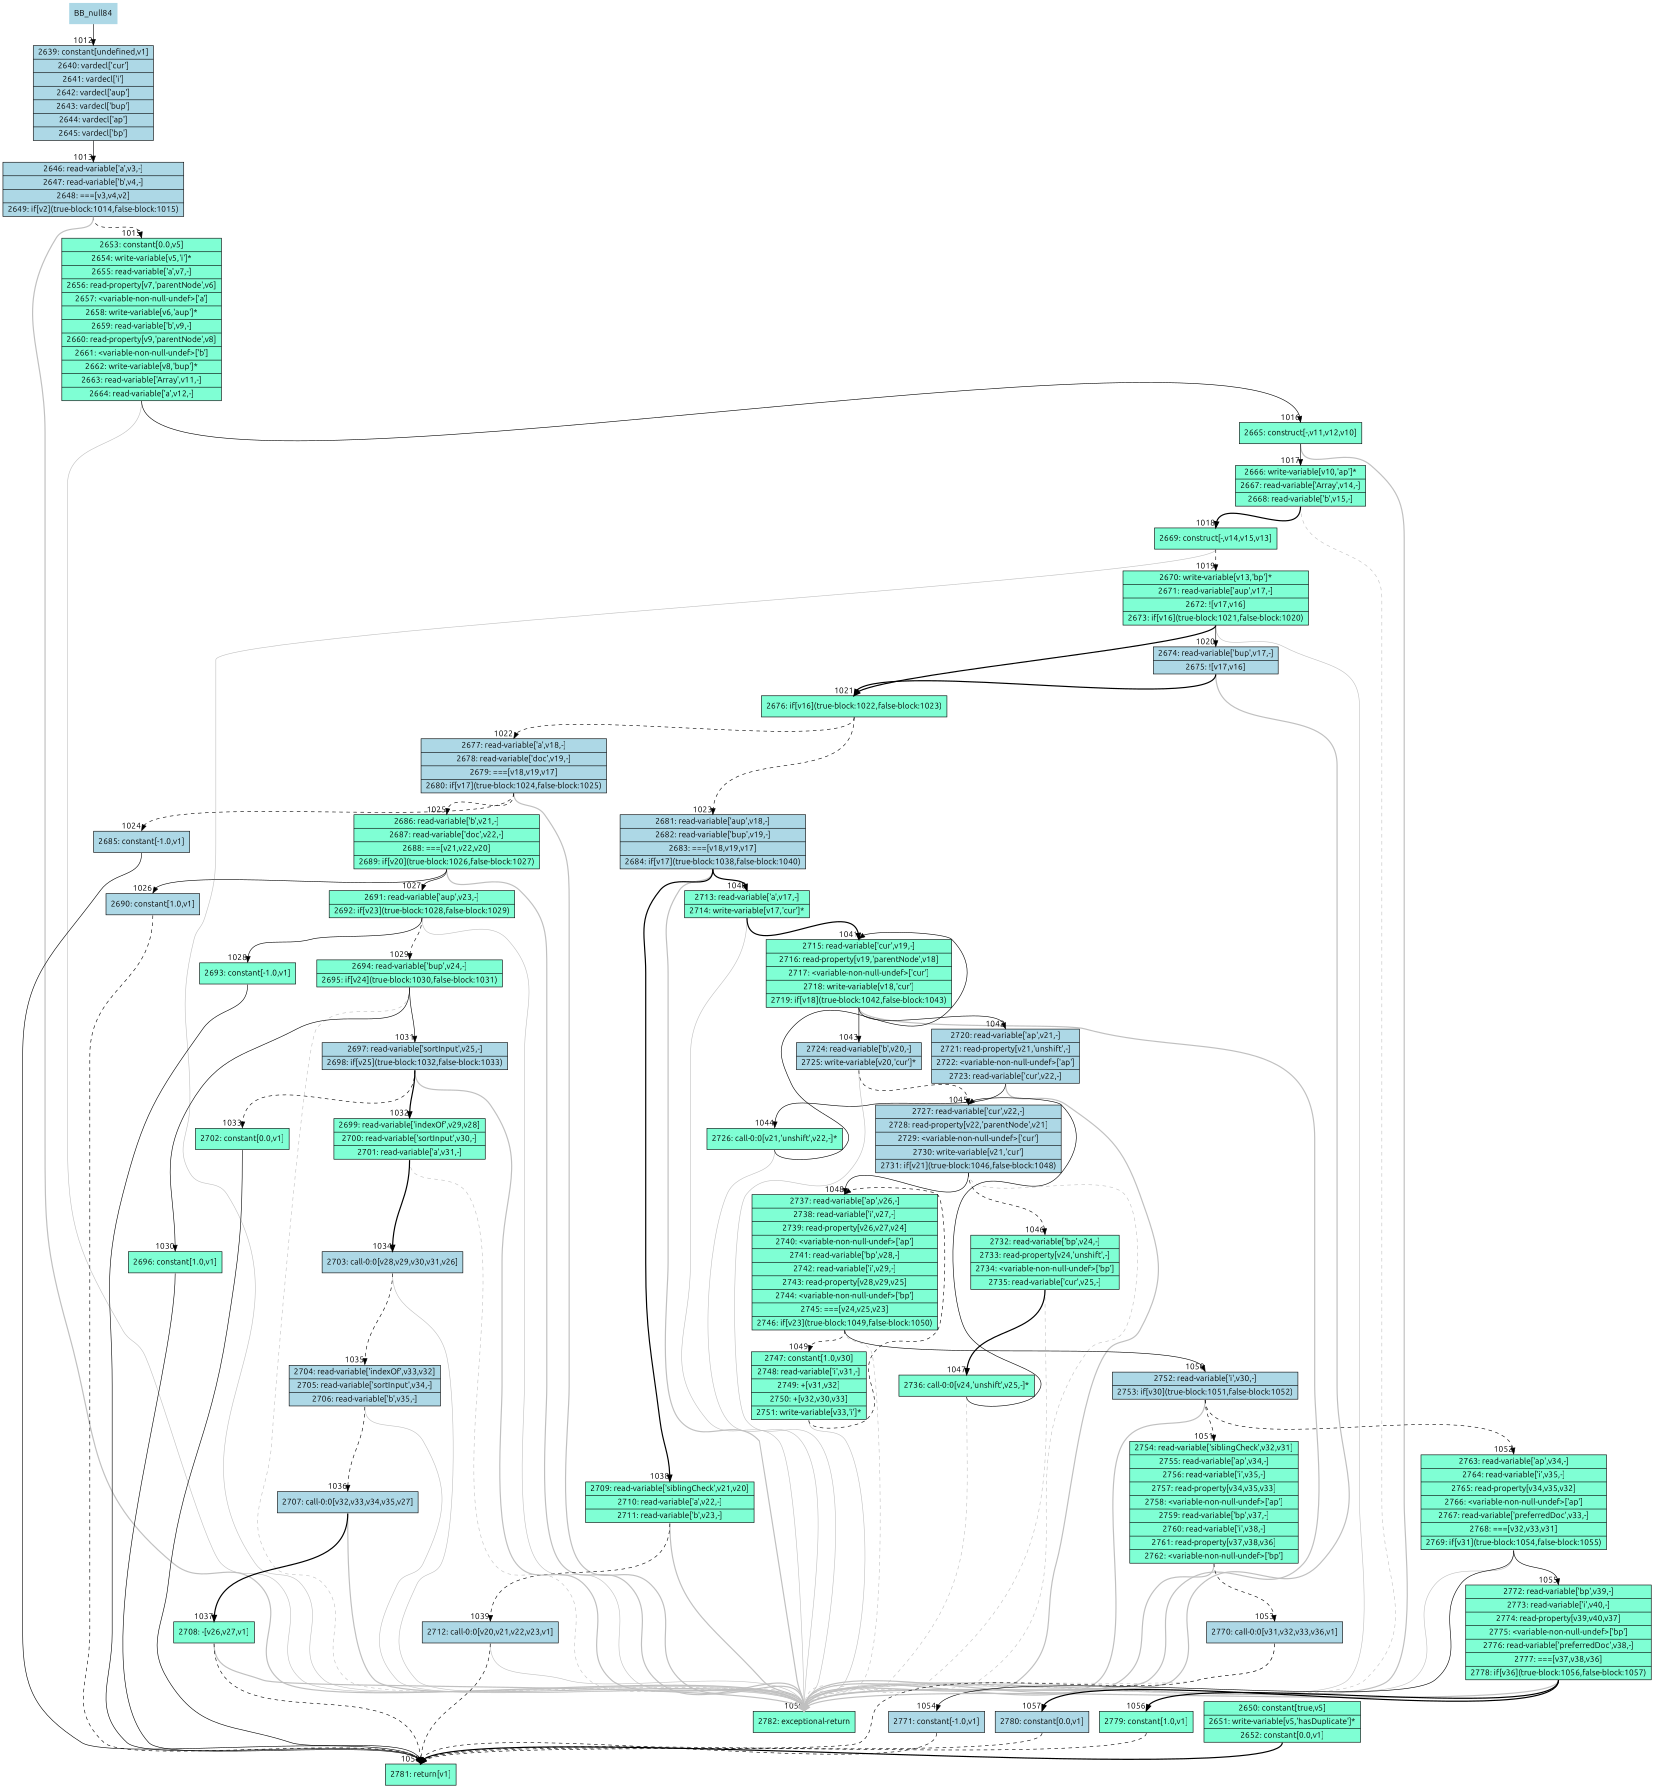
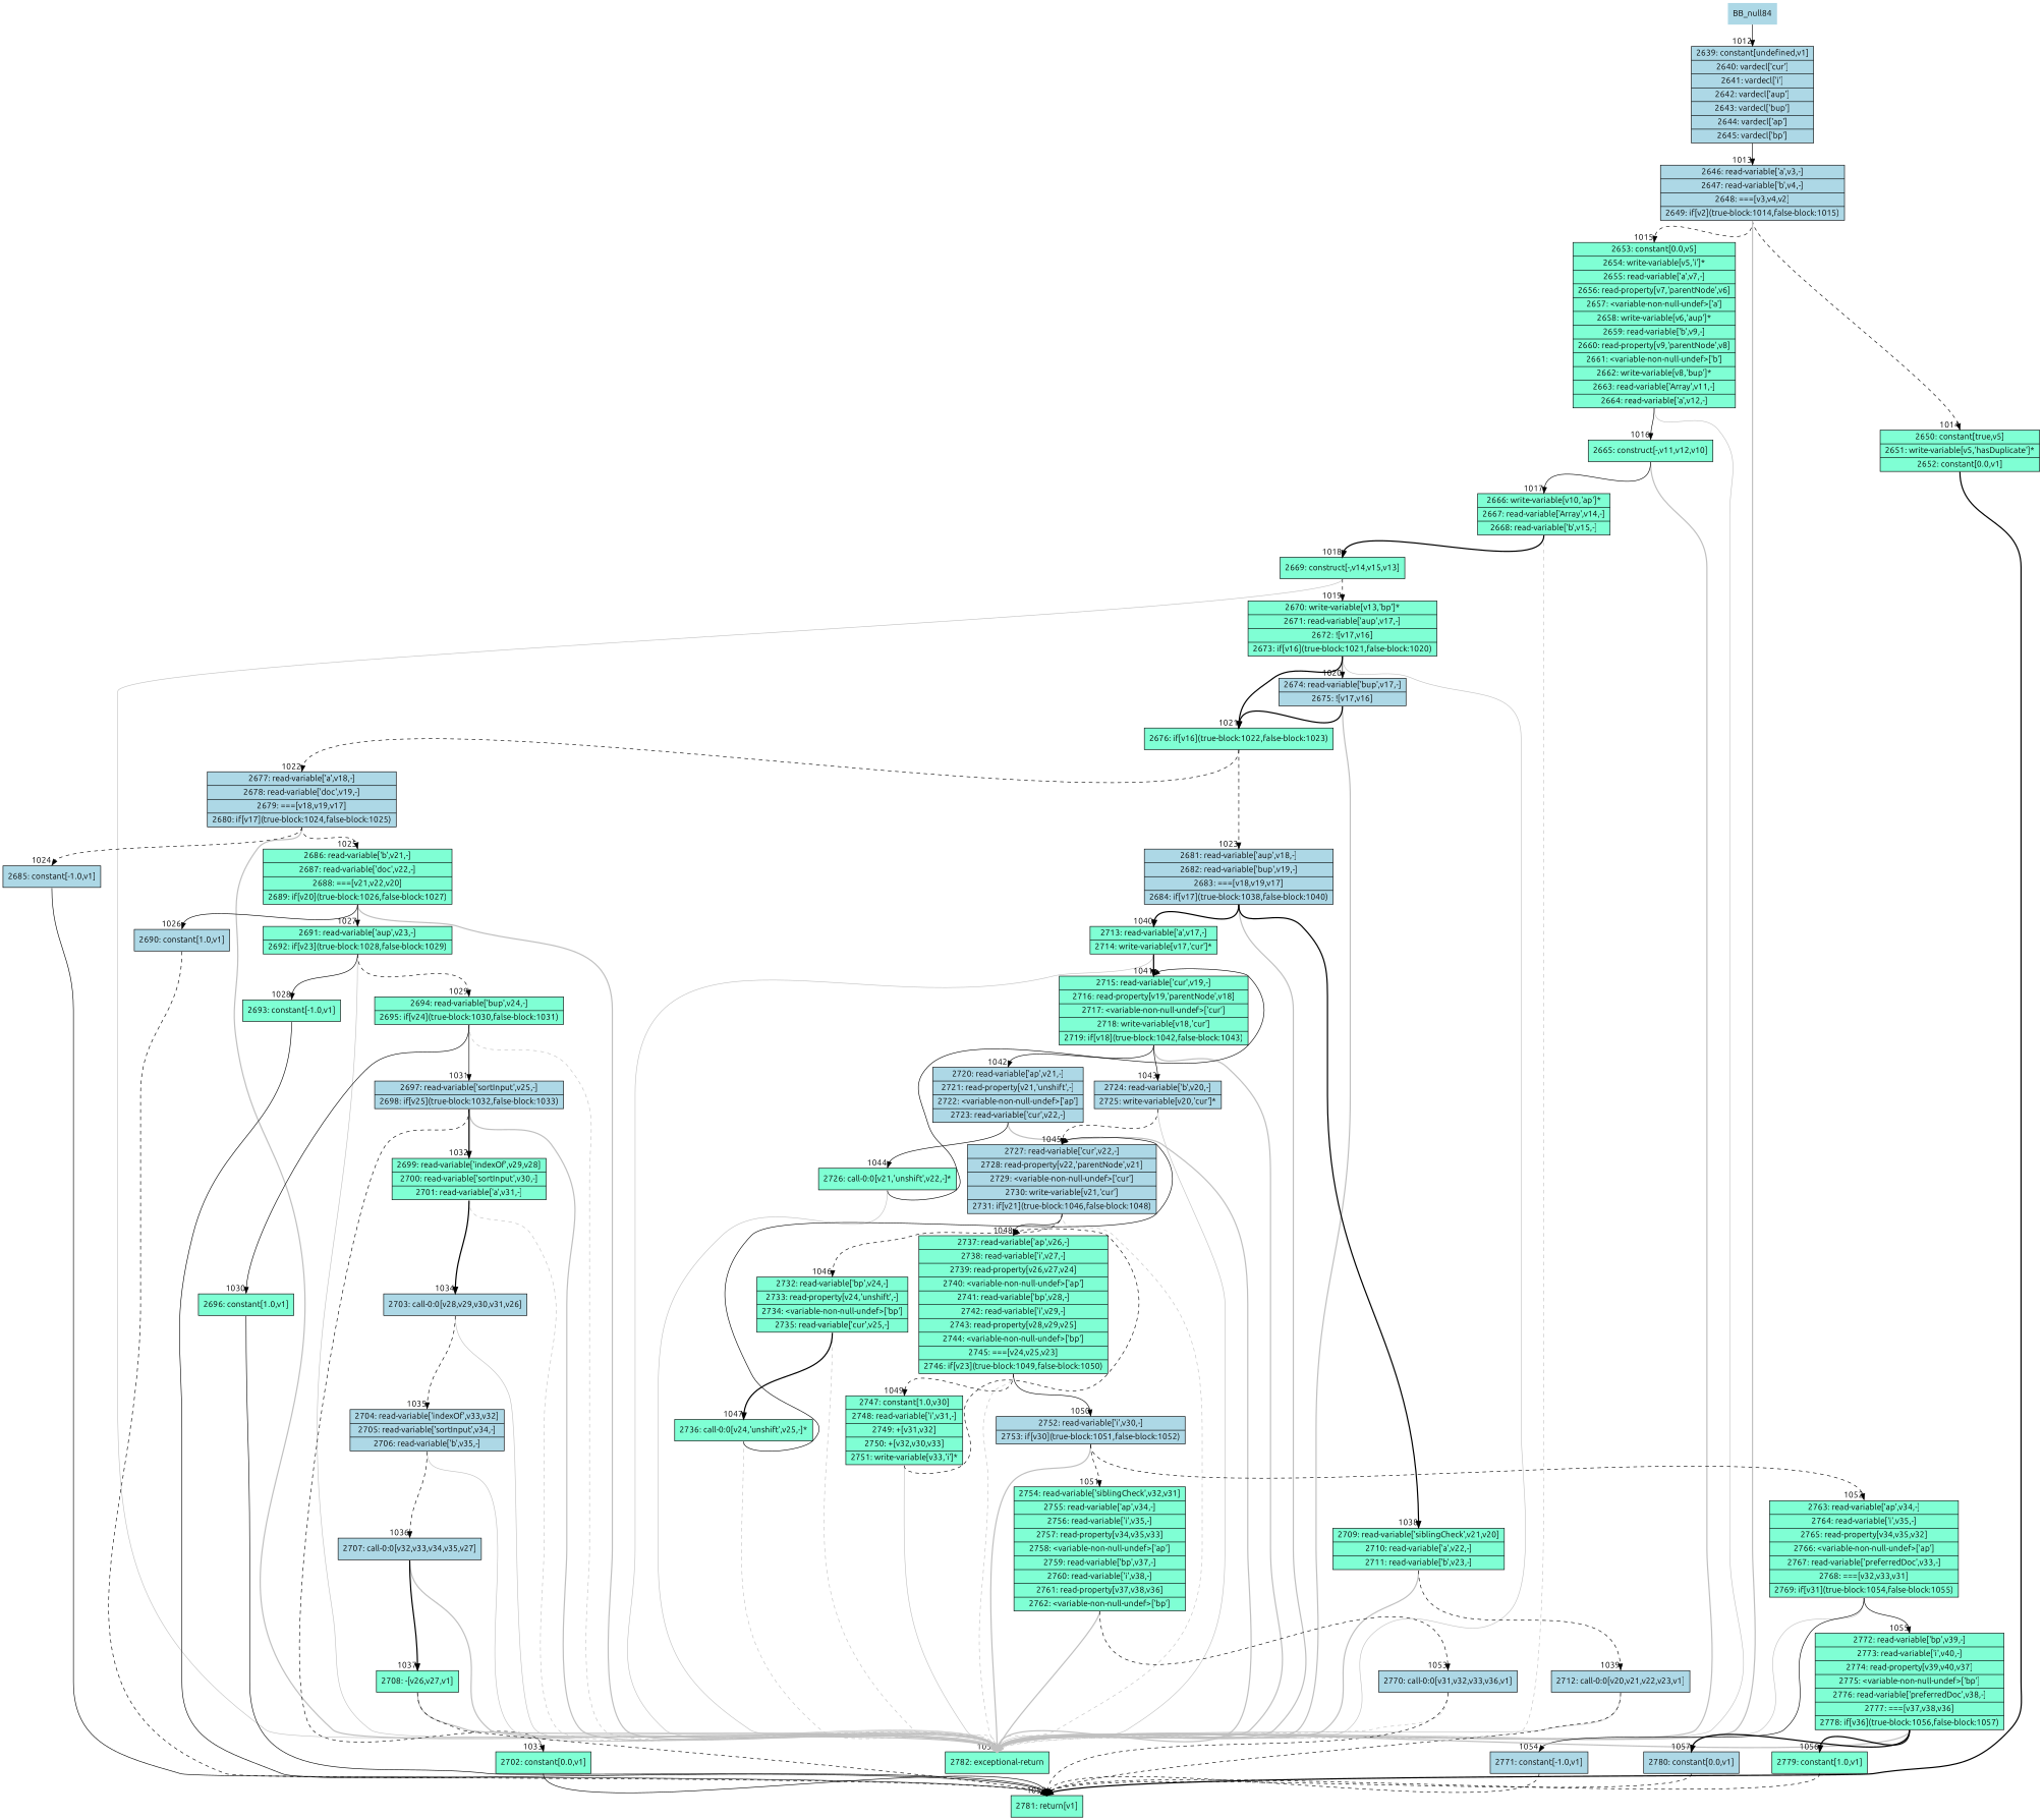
  digraph {
    fontname=Ubuntu
    rankdir=TD
    node [fillcolor=aquamarine fontname=Ubuntu shape=record style=filled]
    edge [fontname=Ubuntu headport=n style=solid tailport=s]
    n1 [fillcolor=lightblue label=BB_null84 shape=none]
    n2 [fillcolor=lightblue label="{2639: constant[undefined,v1]|2640: vardecl['cur']|2641: vardecl['i']|2642: vardecl['aup']|2643: vardecl['bup']|2644: vardecl['ap']|2645: vardecl['bp']}"]
    n3 [fillcolor=lightblue label="{2646: read-variable['a',v3,-]|2647: read-variable['b',v4,-]|2648: ===[v3,v4,v2]|2649: if[v2](true-block:1014,false-block:1015)}"]
    n4 [label="{2650: constant[true,v5]|2651: write-variable[v5,'hasDuplicate']*|2652: constant[0.0,v1]}"]
    n5 [label="{2653: constant[0.0,v5]|2654: write-variable[v5,'i']*|2655: read-variable['a',v7,-]|2656: read-property[v7,'parentNode',v6]|2657: \<variable-non-null-undef\>['a']|2658: write-variable[v6,'aup']*|2659: read-variable['b',v9,-]|2660: read-property[v9,'parentNode',v8]|2661: \<variable-non-null-undef\>['b']|2662: write-variable[v8,'bup']*|2663: read-variable['Array',v11,-]|2664: read-variable['a',v12,-]}"]
    n6 [label="{2782: exceptional-return}"]
    n7 [label="{2781: return[v1]}"]
    n8 [label="{2665: construct[-,v11,v12,v10]}"]
    n9 [label="{2666: write-variable[v10,'ap']*|2667: read-variable['Array',v14,-]|2668: read-variable['b',v15,-]}"]
    n10 [label="{2669: construct[-,v14,v15,v13]}"]
    n11 [label="{2670: write-variable[v13,'bp']*|2671: read-variable['aup',v17,-]|2672: ![v17,v16]|2673: if[v16](true-block:1021,false-block:1020)}"]
    n12 [label="{2676: if[v16](true-block:1022,false-block:1023)}"]
    n13 [fillcolor=lightblue label="{2674: read-variable['bup',v17,-]|2675: ![v17,v16]}"]
    n14 [fillcolor=lightblue label="{2677: read-variable['a',v18,-]|2678: read-variable['doc',v19,-]|2679: ===[v18,v19,v17]|2680: if[v17](true-block:1024,false-block:1025)}"]
    n15 [fillcolor=lightblue label="{2681: read-variable['aup',v18,-]|2682: read-variable['bup',v19,-]|2683: ===[v18,v19,v17]|2684: if[v17](true-block:1038,false-block:1040)}"]
    n16 [fillcolor=lightblue label="{2685: constant[-1.0,v1]}"]
    n17 [label="{2686: read-variable['b',v21,-]|2687: read-variable['doc',v22,-]|2688: ===[v21,v22,v20]|2689: if[v20](true-block:1026,false-block:1027)}"]
    n18 [label="{2709: read-variable['siblingCheck',v21,v20]|2710: read-variable['a',v22,-]|2711: read-variable['b',v23,-]}"]
    n19 [label="{2713: read-variable['a',v17,-]|2714: write-variable[v17,'cur']*}"]
    n20 [fillcolor=lightblue label="{2690: constant[1.0,v1]}"]
    n21 [label="{2691: read-variable['aup',v23,-]|2692: if[v23](true-block:1028,false-block:1029)}"]
    n22 [fillcolor=lightblue label="{2712: call-0:0[v20,v21,v22,v23,v1]}"]
    n23 [label="{2715: read-variable['cur',v19,-]|2716: read-property[v19,'parentNode',v18]|2717: \<variable-non-null-undef\>['cur']|2718: write-variable[v18,'cur']|2719: if[v18](true-block:1042,false-block:1043)}"]
    n24 [label="{2693: constant[-1.0,v1]}"]
    n25 [label="{2694: read-variable['bup',v24,-]|2695: if[v24](true-block:1030,false-block:1031)}"]
    n26 [fillcolor=lightblue label="{2720: read-variable['ap',v21,-]|2721: read-property[v21,'unshift',-]|2722: \<variable-non-null-undef\>['ap']|2723: read-variable['cur',v22,-]}"]
    n27 [fillcolor=lightblue label="{2724: read-variable['b',v20,-]|2725: write-variable[v20,'cur']*}"]
    n28 [label="{2696: constant[1.0,v1]}"]
    n29 [fillcolor=lightblue label="{2697: read-variable['sortInput',v25,-]|2698: if[v25](true-block:1032,false-block:1033)}"]
    n30 [label="{2699: read-variable['indexOf',v29,v28]|2700: read-variable['sortInput',v30,-]|2701: read-variable['a',v31,-]}"]
    n31 [label="{2702: constant[0.0,v1]}"]
    n32 [fillcolor=lightblue label="{2703: call-0:0[v28,v29,v30,v31,v26]}"]
    n33 [fillcolor=lightblue label="{2704: read-variable['indexOf',v33,v32]|2705: read-variable['sortInput',v34,-]|2706: read-variable['b',v35,-]}"]
    n34 [fillcolor=lightblue label="{2707: call-0:0[v32,v33,v34,v35,v27]}"]
    n35 [label="{2708: -[v26,v27,v1]}"]
    n36 [label="{2726: call-0:0[v21,'unshift',v22,-]*}"]
    n37 [fillcolor=lightblue label="{2727: read-variable['cur',v22,-]|2728: read-property[v22,'parentNode',v21]|2729: \<variable-non-null-undef\>['cur']|2730: write-variable[v21,'cur']|2731: if[v21](true-block:1046,false-block:1048)}"]
    n38 [label="{2732: read-variable['bp',v24,-]|2733: read-property[v24,'unshift',-]|2734: \<variable-non-null-undef\>['bp']|2735: read-variable['cur',v25,-]}"]
    n39 [label="{2737: read-variable['ap',v26,-]|2738: read-variable['i',v27,-]|2739: read-property[v26,v27,v24]|2740: \<variable-non-null-undef\>['ap']|2741: read-variable['bp',v28,-]|2742: read-variable['i',v29,-]|2743: read-property[v28,v29,v25]|2744: \<variable-non-null-undef\>['bp']|2745: ===[v24,v25,v23]|2746: if[v23](true-block:1049,false-block:1050)}"]
    n40 [label="{2736: call-0:0[v24,'unshift',v25,-]*}"]
    n41 [label="{2747: constant[1.0,v30]|2748: read-variable['i',v31,-]|2749: +[v31,v32]|2750: +[v32,v30,v33]|2751: write-variable[v33,'i']*}"]
    n42 [fillcolor=lightblue label="{2752: read-variable['i',v30,-]|2753: if[v30](true-block:1051,false-block:1052)}"]
    n43 [label="{2754: read-variable['siblingCheck',v32,v31]|2755: read-variable['ap',v34,-]|2756: read-variable['i',v35,-]|2757: read-property[v34,v35,v33]|2758: \<variable-non-null-undef\>['ap']|2759: read-variable['bp',v37,-]|2760: read-variable['i',v38,-]|2761: read-property[v37,v38,v36]|2762: \<variable-non-null-undef\>['bp']}"]
    n44 [label="{2763: read-variable['ap',v34,-]|2764: read-variable['i',v35,-]|2765: read-property[v34,v35,v32]|2766: \<variable-non-null-undef\>['ap']|2767: read-variable['preferredDoc',v33,-]|2768: ===[v32,v33,v31]|2769: if[v31](true-block:1054,false-block:1055)}"]
    n45 [fillcolor=lightblue label="{2770: call-0:0[v31,v32,v33,v36,v1]}"]
    n46 [fillcolor=lightblue label="{2771: constant[-1.0,v1]}"]
    n47 [label="{2772: read-variable['bp',v39,-]|2773: read-variable['i',v40,-]|2774: read-property[v39,v40,v37]|2775: \<variable-non-null-undef\>['bp']|2776: read-variable['preferredDoc',v38,-]|2777: ===[v37,v38,v36]|2778: if[v36](true-block:1056,false-block:1057)}"]
    n48 [label="{2779: constant[1.0,v1]}"]
    n49 [fillcolor=lightblue label="{2780: constant[0.0,v1]}"]
    n1 -> n2 [headlabel="    1012"]
    n2 -> n3 [headlabel="      1013"]
+   n3 -> n4 [headlabel="      1014" style=dashed]
    n3 -> n5 [headlabel="      1015" style=dashed]
    n3 -> n6 [color=gray headlabel="      1059" style=bold]
    n4 -> n7 [headlabel="      1058" style=bold]
    n5 -> n6 [color=gray]
    n5 -> n8 [headlabel="      1016"]
    n8 -> n6 [color=gray style=bold]
    n8 -> n9 [headlabel="      1017"]
    n9 -> n6 [color=gray style=dashed]
    n9 -> n10 [headlabel="      1018" style=bold]
    n10 -> n6 [color=gray]
    n10 -> n11 [headlabel="      1019" style=dashed]
    n11 -> n6 [color=gray]
    n11 -> n12 [headlabel="      1021" style=bold]
    n11 -> n13 [headlabel="      1020"]
    n12 -> n14 [headlabel="      1022" style=dashed]
    n12 -> n15 [headlabel="      1023" style=dashed]
    n13 -> n6 [color=gray style=bold]
    n13 -> n12 [style=bold]
    n14 -> n6 [color=gray style=bold]
    n14 -> n16 [headlabel="      1024" style=dashed]
    n14 -> n17 [headlabel="      1025" style=dashed]
    n15 -> n6 [color=gray style=bold]
    n15 -> n18 [headlabel="      1038" style=bold]
    n15 -> n19 [headlabel="      1040" style=bold]
    n16 -> n7
    n17 -> n6 [color=gray style=bold]
    n17 -> n20 [headlabel="      1026"]
    n17 -> n21 [headlabel="      1027"]
    n18 -> n6 [color=gray style=bold]
    n18 -> n22 [headlabel="      1039" style=dashed]
    n19 -> n6 [color=gray]
    n19 -> n23 [headlabel="      1041" style=bold]
    n20 -> n7 [style=dashed]
    n21 -> n6 [color=gray]
    n21 -> n24 [headlabel="      1028"]
    n21 -> n25 [headlabel="      1029" style=dashed]
    n22 -> n6 [color=gray]
    n22 -> n7 [style=dashed]
    n23 -> n6 [color=gray style=bold]
    n23 -> n26 [headlabel="      1042"]
    n23 -> n27 [headlabel="      1043"]
    n24 -> n7
    n25 -> n6 [color=gray style=dashed]
    n25 -> n28 [headlabel="      1030"]
    n25 -> n29 [headlabel="      1031"]
    n26 -> n6 [color=gray style=bold]
    n26 -> n36 [headlabel="      1044"]
    n27 -> n6 [color=gray]
    n27 -> n37 [headlabel="      1045" style=dashed]
    n28 -> n7
    n29 -> n6 [color=gray style=bold]
    n29 -> n30 [headlabel="      1032" style=bold]
    n29 -> n31 [headlabel="      1033" style=dashed]
    n30 -> n6 [color=gray style=dashed]
    n30 -> n32 [headlabel="      1034" style=bold]
    n31 -> n7
    n32 -> n6 [color=gray]
    n32 -> n33 [headlabel="      1035" style=dashed]
    n33 -> n6 [color=gray]
    n33 -> n34 [headlabel="      1036" style=dashed]
    n34 -> n6 [color=gray style=bold]
    n34 -> n35 [headlabel="      1037" style=bold]
    n35 -> n6 [color=gray style=bold]
    n35 -> n7 [style=dashed]
    n36 -> n6 [color=gray]
    n36 -> n23
    n37 -> n6 [color=gray style=dashed]
    n37 -> n38 [headlabel="      1046" style=dashed]
    n37 -> n39 [headlabel="      1048"]
    n38 -> n6 [color=gray style=dashed]
    n38 -> n40 [headlabel="      1047" style=bold]
    n39 -> n6 [color=gray style=dashed]
    n39 -> n41 [headlabel="      1049" style=dashed]
    n39 -> n42 [headlabel="      1050"]
    n40 -> n6 [color=gray style=dashed]
    n40 -> n37
    n41 -> n6 [color=gray]
    n41 -> n39 [style=dashed]
    n42 -> n6 [color=gray style=bold]
    n42 -> n43 [headlabel="      1051" style=dashed]
    n42 -> n44 [headlabel="      1052" style=dashed]
    n43 -> n6 [color=gray style=bold]
    n43 -> n45 [headlabel="      1053" style=dashed]
    n44 -> n6 [color=gray]
    n44 -> n46 [headlabel="      1054"]
    n44 -> n47 [headlabel="      1055"]
    n45 -> n6 [color=gray style=dashed]
    n45 -> n7 [style=dashed]
    n46 -> n7 [style=dashed]
    n47 -> n6 [color=gray style=bold]
    n47 -> n48 [headlabel="      1056" style=bold]
    n47 -> n49 [headlabel="      1057" style=bold]
    n48 -> n7 [style=dashed]
    n49 -> n7 [style=dashed]
  }
